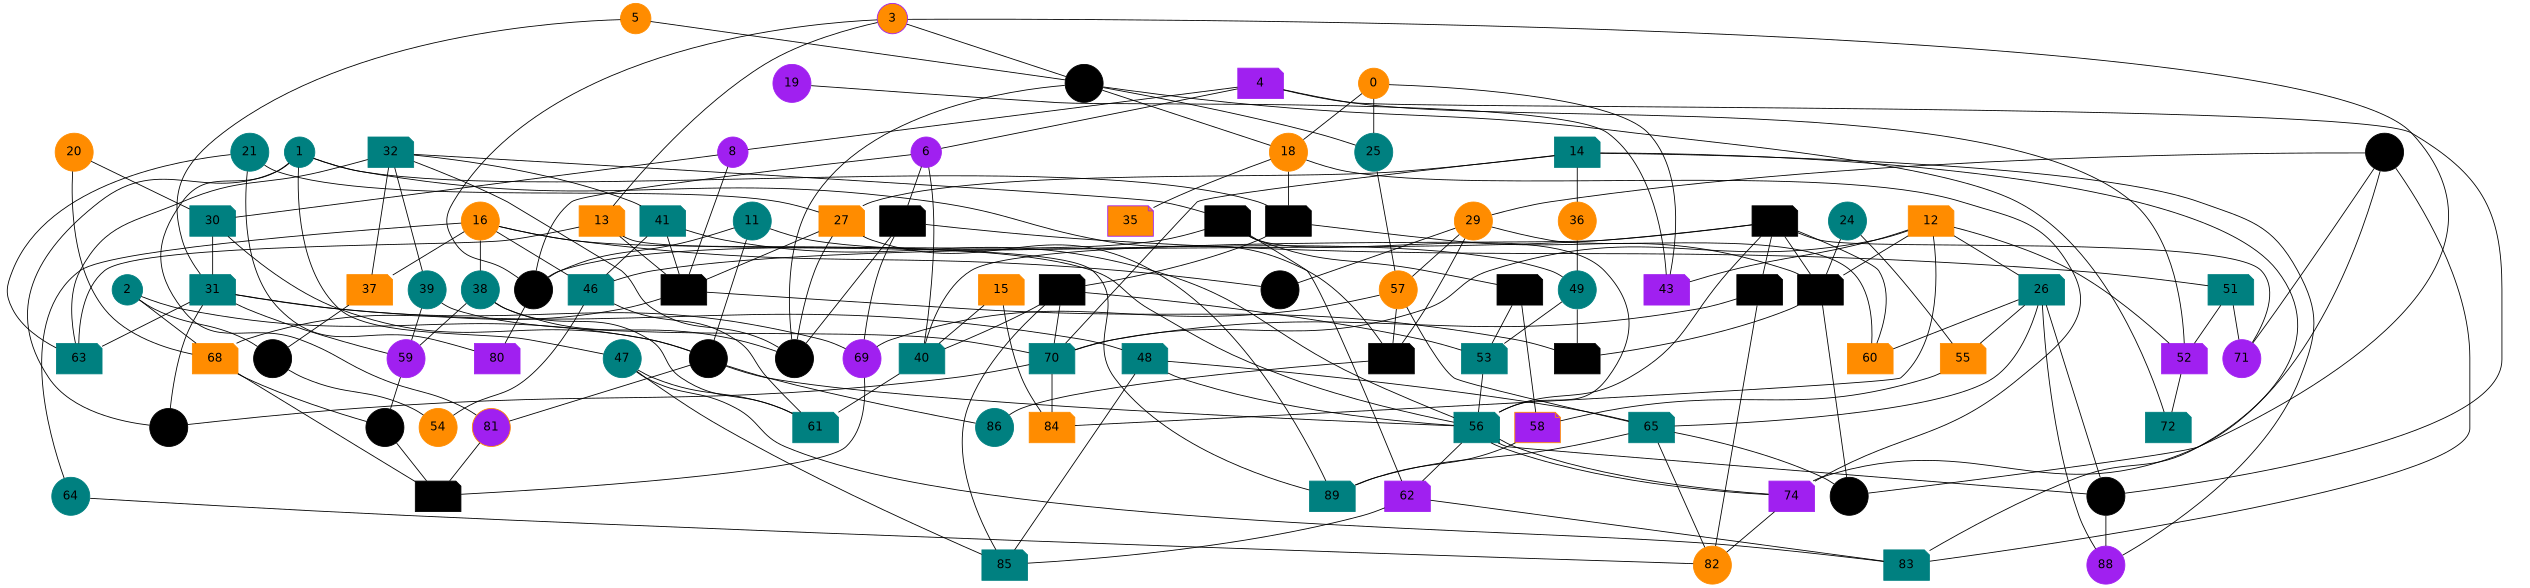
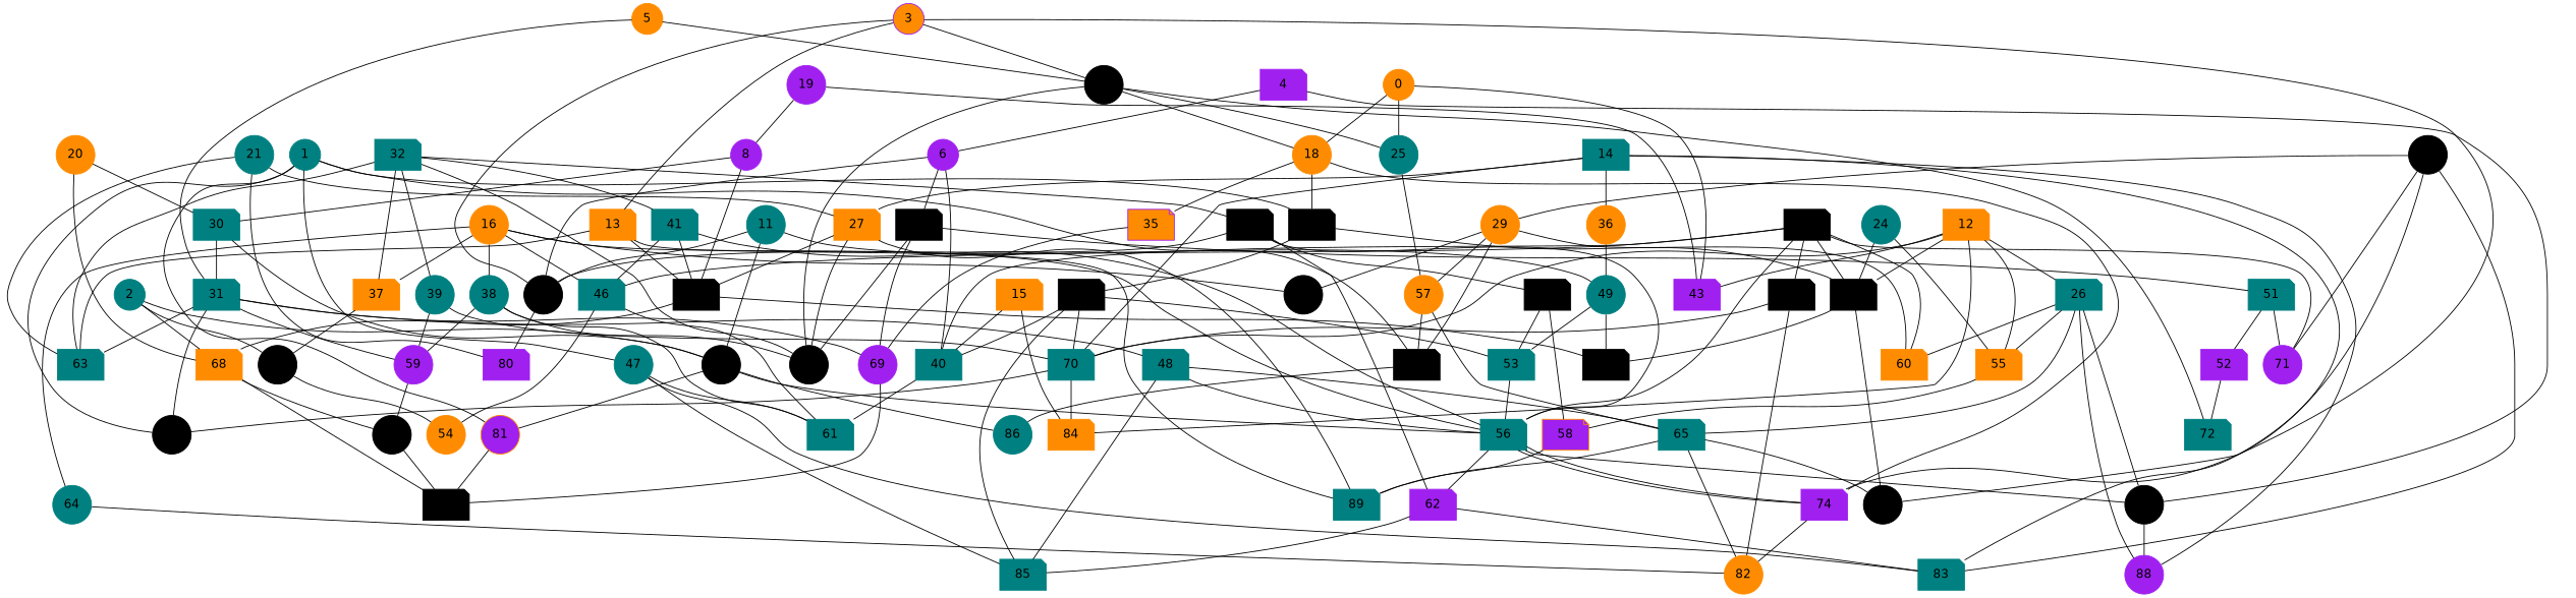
  graph {
    fontname="DejaVu Sans"
    node [color=teal fontname="DejaVu Sans" shape=note style=filled]
    edge [fontname="DejaVu Sans"]
    1 [shape=circle]
    22 [color=black]
    47 [shape=circle]
    73 [color=black shape=circle]
    76 [color=black]
    81 [color=darkorange fillcolor=purple shape=circle]
    66 [color=black]
    28 [color=black]
    83
    85
    61
    86 [shape=circle]
    91 [color=black]
    2 [shape=circle]
    33 [color=black shape=circle]
    50 [color=black shape=circle]
    68 [color=darkorange]
    56
    54 [color=darkorange shape=circle]
    75 [color=black shape=circle]
    3 [color=purple fillcolor=darkorange shape=circle]
    10 [color=black shape=circle]
    13 [color=darkorange]
    74 [color=purple]
    79 [color=black shape=circle]
    18 [color=darkorange shape=circle]
    25 [shape=circle]
    67 [color=black shape=circle]
    72
    44 [color=black]
    63
    89
    82 [color=darkorange shape=circle]
    80 [color=purple]
    4 [color=purple]
    6 [color=purple shape=circle]
    8 [color=purple shape=circle]
    52 [color=purple]
    78 [color=black shape=circle]
    40
    42 [color=black]
    30
    88 [color=purple shape=circle]
    5 [color=darkorange shape=circle]
    31
    48
    59 [color=purple shape=circle]
    69 [color=purple shape=circle]
    51
    7 [color=black]
    23 [color=black]
    46
    60 [color=darkorange]
    71 [color=purple shape=circle]
    70
    62 [color=purple]
    90 [color=black shape=circle]
    77 [color=black]
    n59 [color=darkorange label=0 shape=circle]
    43 [color=purple]
    35 [color=purple fillcolor=darkorange]
    57 [color=darkorange shape=circle]
    11 [shape=circle]
    49 [shape=circle]
    53
    12 [color=darkorange]
    26
    84 [color=darkorange]
    55 [color=darkorange]
    65
    14
    27 [color=darkorange]
    36 [color=darkorange shape=circle]
    15 [color=darkorange]
    16 [color=darkorange shape=circle]
    37 [color=darkorange]
    38 [shape=circle]
    64 [shape=circle]
    87 [color=black shape=circle]
    17 [color=black shape=circle]
    29 [color=darkorange shape=circle]
    19 [color=purple shape=circle]
    20 [color=darkorange shape=circle]
    21 [shape=circle]
    24 [shape=circle]
    58 [color=darkorange fillcolor=purple]
    32
    34 [color=black]
    39 [shape=circle]
    41
    45 [color=black]
    1 -- 22
    1 -- 47
    1 -- 73
    1 -- 76
    1 -- 81
    22 -- 66
    22 -- 28
    47 -- 83
    47 -- 85
    47 -- 61
    76 -- 86
    81 -- 91
    66 -- 90
    66 -- 77
    28 -- 85
    28 -- 40
    28 -- 70
    28 -- 53
    2 -- 33
    2 -- 50
    2 -- 68
    33 -- 81
    33 -- 86
    33 -- 56
    50 -- 54
    68 -- 91
    68 -- 75
    56 -- 74
    56 -- 74
    56 -- 78
    56 -- 62
    75 -- 91
    3 -- 10
    3 -- 13
    3 -- 74
    3 -- 79
    10 -- 18
    10 -- 25
    10 -- 67
    10 -- 72
    13 -- 44
    13 -- 63
    13 -- 89
    74 -- 82
    79 -- 80
    18 -- 22
    18 -- 74
    18 -- 35
    25 -- 57
    44 -- 68
    44 -- 77
    4 -- 6
-   4 -- 8
-   4 -- 52
+   19 -- 8
    4 -- 78
    6 -- 79
    6 -- 40
    6 -- 42
    8 -- 44
    8 -- 30
    52 -- 72
    78 -- 88
    40 -- 61
    42 -- 67
    42 -- 69
    42 -- 51
    30 -- 33
    30 -- 31
    5 -- 10
    5 -- 31
    31 -- 73
    31 -- 63
    31 -- 48
    31 -- 59
    31 -- 69
    48 -- 85
    48 -- 56
    48 -- 65
    59 -- 75
    69 -- 91
    51 -- 52
    51 -- 71
    7 -- 66
    7 -- 56
    7 -- 40
    7 -- 23
    7 -- 46
    7 -- 60
    7 -- 71
    23 -- 82
    23 -- 70
    46 -- 61
    46 -- 54
    70 -- 73
    70 -- 84
    62 -- 83
    62 -- 85
    n59 -- 18
    n59 -- 25
    n59 -- 43
    57 -- 76
-   57 -- 69
+   35 -- 69
    57 -- 65
    11 -- 33
    11 -- 79
    11 -- 49
    49 -- 77
    49 -- 53
    53 -- 56
    12 -- 66
-   12 -- 52
+   12 -- 55
    12 -- 70
    12 -- 43
    12 -- 26
    12 -- 84
    26 -- 78
    26 -- 88
    26 -- 60
    26 -- 55
    26 -- 65
    55 -- 58
    65 -- 89
    65 -- 82
    65 -- 90
    14 -- 83
    14 -- 88
    14 -- 70
    14 -- 27
    14 -- 36
    27 -- 67
    27 -- 44
    27 -- 89
    36 -- 49
    15 -- 40
    15 -- 84
    16 -- 56
    16 -- 46
    16 -- 37
    16 -- 38
    16 -- 64
    16 -- 87
    37 -- 50
    38 -- 61
    38 -- 67
    38 -- 59
    64 -- 82
    17 -- 83
    17 -- 71
    17 -- 90
    17 -- 29
    29 -- 76
    29 -- 60
    29 -- 57
    29 -- 87
    19 -- 43
    20 -- 68
    20 -- 30
    21 -- 63
    21 -- 80
    21 -- 27
    24 -- 66
    24 -- 55
    58 -- 89
    32 -- 67
    32 -- 63
    32 -- 37
    32 -- 34
    32 -- 39
    32 -- 41
    34 -- 56
    34 -- 79
    34 -- 62
    34 -- 45
    39 -- 59
    39 -- 70
    41 -- 56
    41 -- 44
    41 -- 46
    45 -- 53
    45 -- 58
  }
